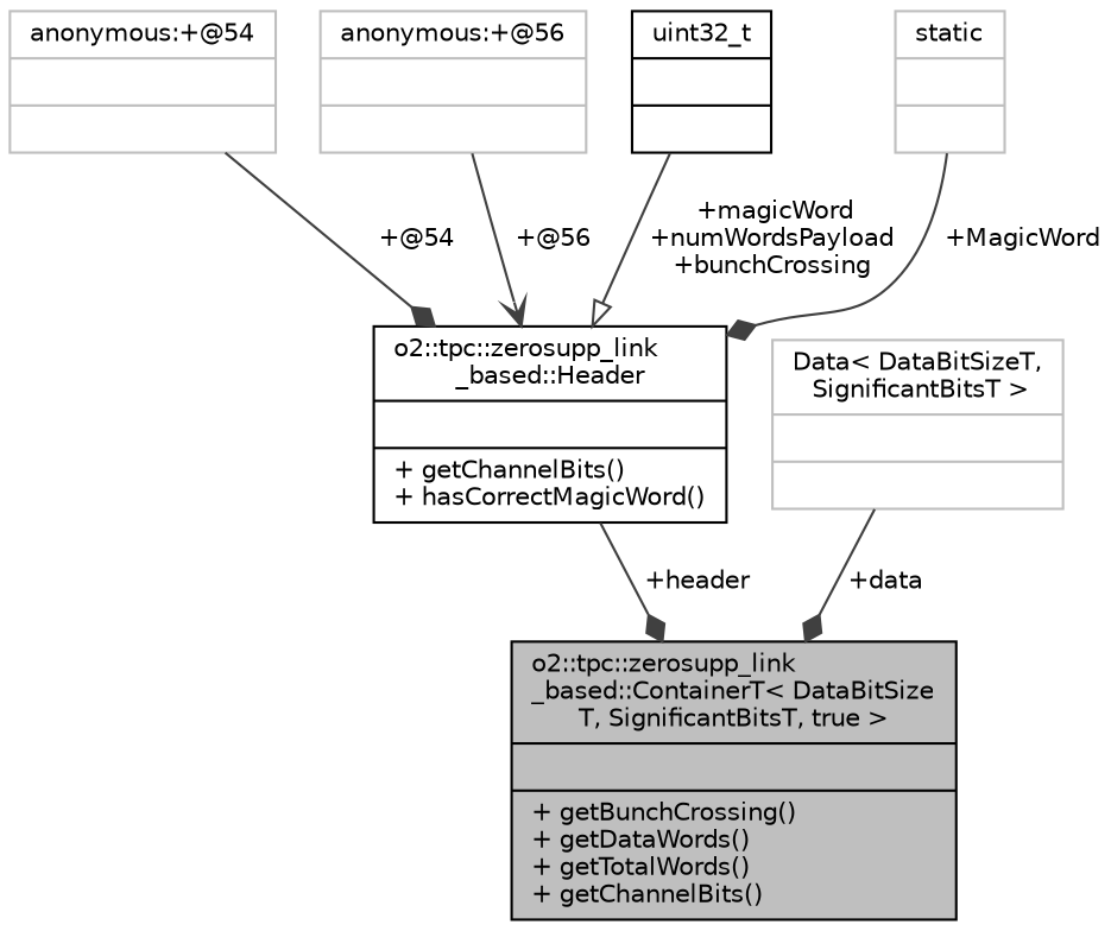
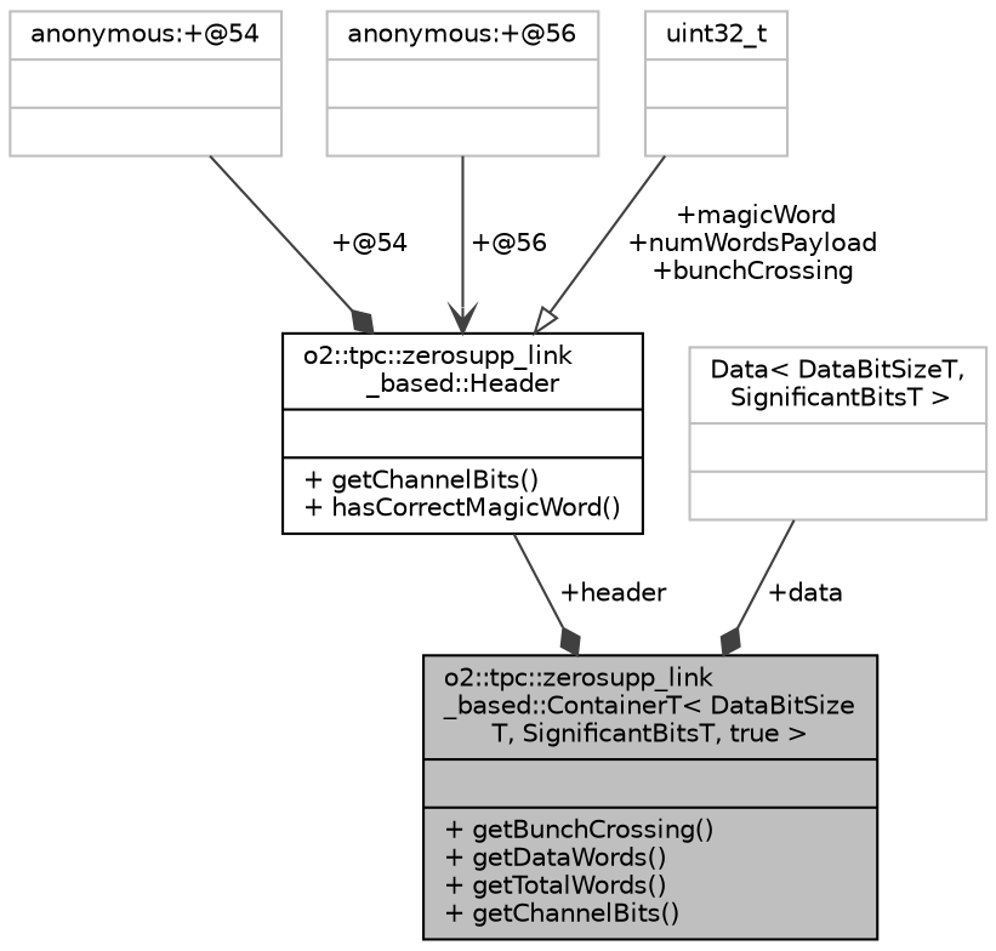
  digraph {
    node [color=grey75 fontname=Helvetica fontsize=10 shape=record]
    edge [arrowhead=diamond color=grey25 fontname=Helvetica fontsize=10 labelfontname=Helvetica labelfontsize=10 style=solid]
    n1 [color=black fillcolor=grey75 fontcolor=black height=0.2 label="{o2::tpc::zerosupp_link\l_based::ContainerT\< DataBitSize\lT, SignificantBitsT, true \>\n||+ getBunchCrossing()\l+ getDataWords()\l+ getTotalWords()\l+ getChannelBits()\l}" style=filled width=0.4]
    n2 [color=black height=0.2 label="{o2::tpc::zerosupp_link\l_based::Header\n||+ getChannelBits()\l+ hasCorrectMagicWord()\l}" width=0.4]
    n3 [height=0.2 label="{anonymous:+@54\n||}" width=0.4]
    n4 [height=0.2 label="{anonymous:+@56\n||}" width=0.4]
-   n5 [color=black height=0.2 label="{uint32_t\n||}" width=0.4]
-   n6 [height=0.2 label="{static\n||}" width=0.4]
+   n5 [height=0.2 label="{uint32_t\n||}" width=0.4]
    n7 [height=0.2 label="{Data\< DataBitSizeT,\l SignificantBitsT \>\n||}" width=0.4]
    n2 -> n1 [label=" +header"]
    n3 -> n2 [label=" +@54"]
    n4 -> n2 [arrowhead=vee label=" +@56"]
    n5 -> n2 [arrowhead=onormal label=" +magicWord\n+numWordsPayload\n+bunchCrossing"]
-   n6 -> n2 [label=" +MagicWord"]
    n7 -> n1 [label=" +data"]
  }
